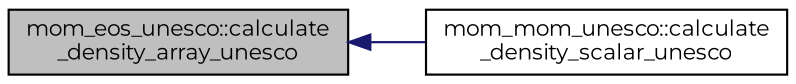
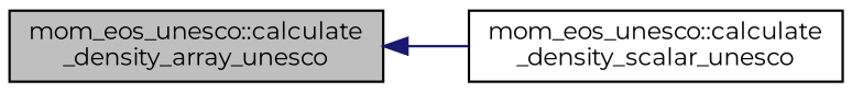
  digraph {
    rankdir=LR
    fontname=Montserrat
    node [color=black fontname=Montserrat fontsize=10 shape=record style=filled]
    n1 [fillcolor=grey75 fontcolor=black height=0.2 label="mom_eos_unesco::calculate\l_density_array_unesco" width=0.4]
-   n2 [fillcolor=white height=0.2 label="mom_mom_unesco::calculate\l_density_scalar_unesco" width=0.4]
+   n2 [fillcolor=white height=0.2 label="mom_eos_unesco::calculate\l_density_scalar_unesco" width=0.4]
    n1 -> n2 [color=midnightblue dir=back fontname=Montserrat fontsize=10 labelfontname=Helvetica labelfontsize=10 style=solid]
  }
